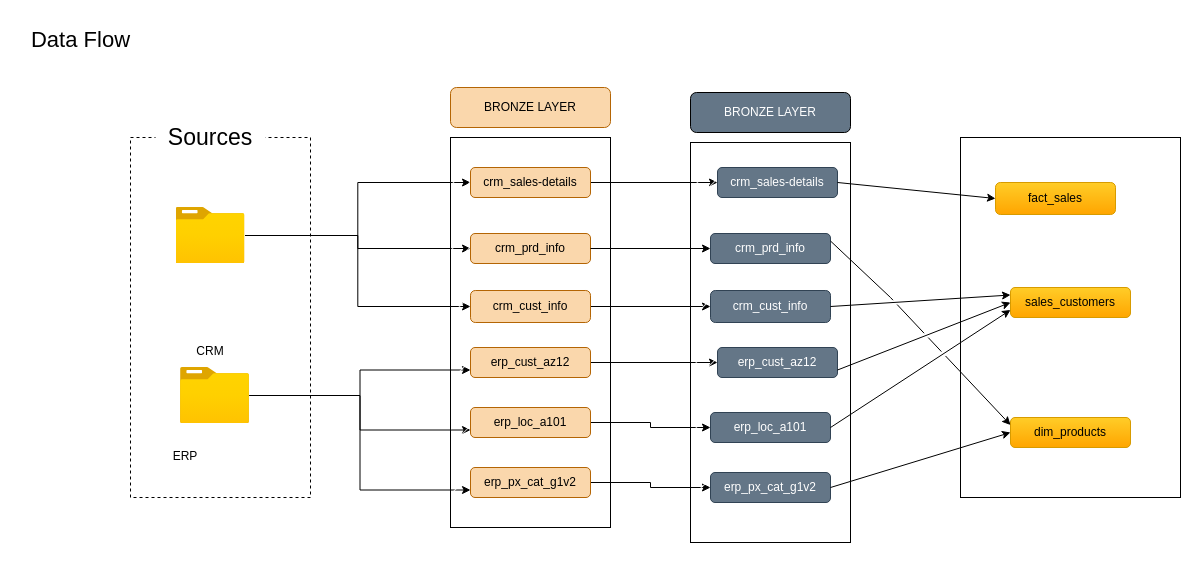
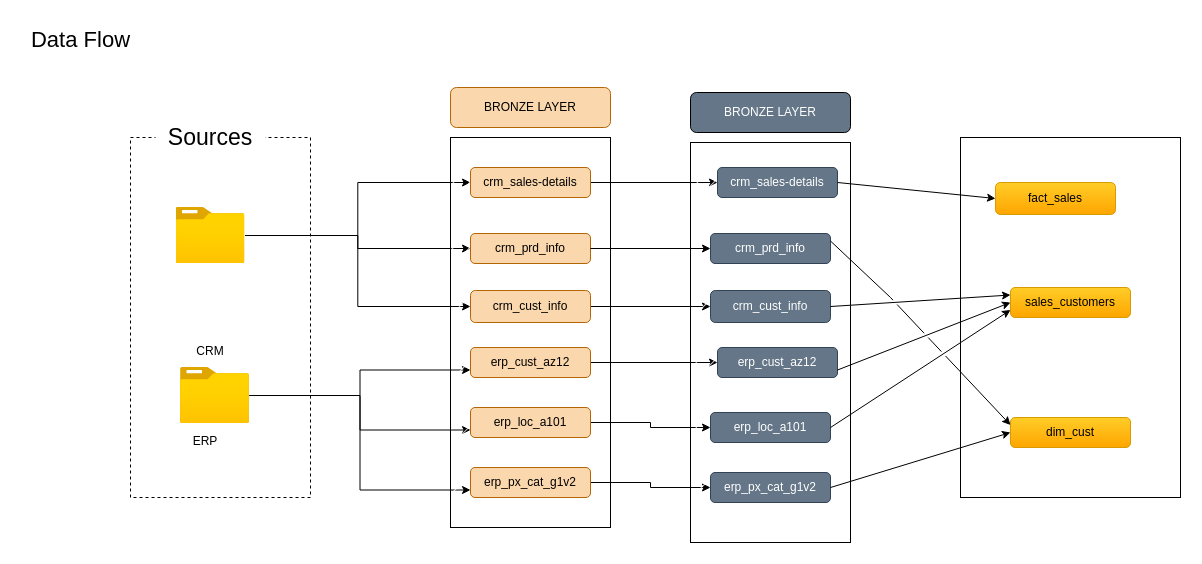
  <mxCell id="0" />
  <mxCell id="1" parent="0" />
  <mxCell id="2" value="" style="rounded=0;whiteSpace=wrap;html=1;fillColor=none;dashed=1;" parent="1" vertex="1"><mxGeometry x="130" y="137" width="180" height="360" as="geometry" /></mxCell>
  <mxCell id="3" value="&lt;font style=&quot;font-size: 23px;&quot;&gt;Sources&lt;/font&gt;" style="rounded=1;whiteSpace=wrap;html=1;strokeColor=none;" parent="1" vertex="1"><mxGeometry x="155" y="117" width="110" height="40" as="geometry" /></mxCell>
  <mxCell id="4" style="edgeStyle=orthogonalEdgeStyle;rounded=0;orthogonalLoop=1;jettySize=auto;html=1;entryX=0;entryY=0.5;entryDx=0;entryDy=0;" parent="1" source="7" target="17" edge="1"><mxGeometry relative="1" as="geometry" /></mxCell>
  <mxCell id="5" style="edgeStyle=orthogonalEdgeStyle;rounded=0;orthogonalLoop=1;jettySize=auto;html=1;" parent="1" source="7" target="18" edge="1"><mxGeometry relative="1" as="geometry" /></mxCell>
  <mxCell id="6" style="edgeStyle=orthogonalEdgeStyle;rounded=0;orthogonalLoop=1;jettySize=auto;html=1;entryX=0;entryY=0.5;entryDx=0;entryDy=0;" parent="1" source="7" target="20" edge="1"><mxGeometry relative="1" as="geometry" /></mxCell>
  <mxCell id="7" value="" style="image;aspect=fixed;html=1;points=[];align=center;fontSize=12;image=img/lib/azure2/general/Folder_Blank.svg;" parent="1" vertex="1"><mxGeometry x="175.5" y="207" width="69" height="56.0" as="geometry" /></mxCell>
  <mxCell id="8" style="edgeStyle=orthogonalEdgeStyle;rounded=0;orthogonalLoop=1;jettySize=auto;html=1;entryX=0;entryY=0.75;entryDx=0;entryDy=0;" parent="1" source="11" target="22" edge="1"><mxGeometry relative="1" as="geometry" /></mxCell>
  <mxCell id="9" style="edgeStyle=orthogonalEdgeStyle;rounded=0;orthogonalLoop=1;jettySize=auto;html=1;entryX=0;entryY=0.75;entryDx=0;entryDy=0;" parent="1" source="11" target="24" edge="1"><mxGeometry relative="1" as="geometry" /></mxCell>
  <mxCell id="10" style="edgeStyle=orthogonalEdgeStyle;rounded=0;orthogonalLoop=1;jettySize=auto;html=1;entryX=0;entryY=0.75;entryDx=0;entryDy=0;" parent="1" source="11" target="27" edge="1"><mxGeometry relative="1" as="geometry" /></mxCell>
  <mxCell id="11" value="" style="image;aspect=fixed;html=1;points=[];align=center;fontSize=12;image=img/lib/azure2/general/Folder_Blank.svg;" parent="1" vertex="1"><mxGeometry x="180" y="367" width="69" height="56.0" as="geometry" /></mxCell>
- <mxCell id="12" value="ERP" style="whiteSpace=wrap;html=1;verticalAlign=top;labelBackgroundColor=default;strokeColor=none;" parent="1" vertex="1"><mxGeometry x="160" y="442" width="50" height="20" as="geometry" /></mxCell>
+ <mxCell id="12" value="ERP" style="whiteSpace=wrap;html=1;verticalAlign=top;labelBackgroundColor=default;strokeColor=none;" parent="1" vertex="1"><mxGeometry x="180" y="427" width="50" height="20" as="geometry" /></mxCell>
  <mxCell id="13" value="CRM" style="whiteSpace=wrap;html=1;verticalAlign=top;labelBackgroundColor=default;strokeColor=none;" parent="1" vertex="1"><mxGeometry x="178" y="337" width="64" height="20" as="geometry" /></mxCell>
  <mxCell id="14" value="" style="rounded=0;whiteSpace=wrap;html=1;fillStyle=hatch;" parent="1" vertex="1"><mxGeometry x="450" y="137" width="160" height="390" as="geometry" /></mxCell>
  <mxCell id="15" value="BRONZE LAYER" style="rounded=1;whiteSpace=wrap;html=1;fillColor=#647687;strokeColor=default;fontColor=#ffffff;" parent="1" vertex="1"><mxGeometry x="690" y="92" width="160" height="40" as="geometry" /></mxCell>
  <mxCell id="16" style="edgeStyle=orthogonalEdgeStyle;rounded=0;orthogonalLoop=1;jettySize=auto;html=1;exitX=1;exitY=0.5;exitDx=0;exitDy=0;" parent="1" source="17" target="30" edge="1"><mxGeometry relative="1" as="geometry" /></mxCell>
  <mxCell id="17" value="crm_cust_info" style="rounded=1;whiteSpace=wrap;html=1;fillColor=#fad7ac;strokeColor=#b46504;" parent="1" vertex="1"><mxGeometry x="470" y="290" width="120" height="32" as="geometry" /></mxCell>
  <mxCell id="18" value="crm_prd_info" style="rounded=1;whiteSpace=wrap;html=1;fillColor=#fad7ac;strokeColor=#b46504;" parent="1" vertex="1"><mxGeometry x="470" y="233" width="120" height="30" as="geometry" /></mxCell>
  <mxCell id="19" style="edgeStyle=orthogonalEdgeStyle;rounded=0;orthogonalLoop=1;jettySize=auto;html=1;exitX=1;exitY=0.5;exitDx=0;exitDy=0;entryX=0;entryY=0.5;entryDx=0;entryDy=0;" parent="1" source="20" target="31" edge="1"><mxGeometry relative="1" as="geometry" /></mxCell>
  <mxCell id="20" value="crm_sales-details" style="rounded=1;whiteSpace=wrap;html=1;fillColor=#fad7ac;strokeColor=#b46504;" parent="1" vertex="1"><mxGeometry x="470" y="167" width="120" height="30" as="geometry" /></mxCell>
  <mxCell id="21" style="edgeStyle=orthogonalEdgeStyle;rounded=0;orthogonalLoop=1;jettySize=auto;html=1;exitX=1;exitY=0.5;exitDx=0;exitDy=0;entryX=0;entryY=0.5;entryDx=0;entryDy=0;" parent="1" source="22" target="32" edge="1"><mxGeometry relative="1" as="geometry" /></mxCell>
  <mxCell id="22" value="erp_cust_az12" style="rounded=1;whiteSpace=wrap;html=1;fillColor=#fad7ac;strokeColor=#b46504;" parent="1" vertex="1"><mxGeometry x="470" y="347" width="120" height="30" as="geometry" /></mxCell>
  <mxCell id="23" style="edgeStyle=orthogonalEdgeStyle;rounded=0;orthogonalLoop=1;jettySize=auto;html=1;exitX=1;exitY=0.5;exitDx=0;exitDy=0;entryX=0;entryY=0.5;entryDx=0;entryDy=0;" parent="1" source="24" target="33" edge="1"><mxGeometry relative="1" as="geometry" /></mxCell>
  <mxCell id="24" value="erp_loc_a101" style="rounded=1;whiteSpace=wrap;html=1;fillColor=#fad7ac;strokeColor=#b46504;" parent="1" vertex="1"><mxGeometry x="470" y="407" width="120" height="30" as="geometry" /></mxCell>
  <mxCell id="25" style="edgeStyle=orthogonalEdgeStyle;rounded=0;orthogonalLoop=1;jettySize=auto;html=1;exitX=0.5;exitY=1;exitDx=0;exitDy=0;" parent="1" source="22" target="22" edge="1"><mxGeometry relative="1" as="geometry" /></mxCell>
  <mxCell id="26" style="edgeStyle=orthogonalEdgeStyle;rounded=0;orthogonalLoop=1;jettySize=auto;html=1;exitX=1;exitY=0.5;exitDx=0;exitDy=0;entryX=0;entryY=0.5;entryDx=0;entryDy=0;" parent="1" source="27" target="35" edge="1"><mxGeometry relative="1" as="geometry" /></mxCell>
  <mxCell id="27" value="erp_px_cat_g1v2" style="rounded=1;whiteSpace=wrap;html=1;fillColor=#fad7ac;strokeColor=#b46504;" parent="1" vertex="1"><mxGeometry x="470" y="467" width="120" height="30" as="geometry" /></mxCell>
  <mxCell id="28" value="" style="rounded=0;whiteSpace=wrap;html=1;fillStyle=hatch;" parent="1" vertex="1"><mxGeometry x="690" y="142" width="160" height="400" as="geometry" /></mxCell>
  <mxCell id="29" value="BRONZE LAYER" style="rounded=1;whiteSpace=wrap;html=1;fillColor=#fad7ac;strokeColor=#b46504;" parent="1" vertex="1"><mxGeometry x="450" y="87" width="160" height="40" as="geometry" /></mxCell>
  <mxCell id="30" value="crm_cust_info" style="rounded=1;whiteSpace=wrap;html=1;fillColor=#647687;strokeColor=#314354;fontColor=#ffffff;" parent="1" vertex="1"><mxGeometry x="710" y="290" width="120" height="32" as="geometry" /></mxCell>
  <mxCell id="31" value="crm_sales-details" style="rounded=1;whiteSpace=wrap;html=1;fillColor=#647687;fontColor=#ffffff;strokeColor=#314354;" parent="1" vertex="1"><mxGeometry x="717" y="167" width="120" height="30" as="geometry" /></mxCell>
  <mxCell id="32" value="erp_cust_az12" style="rounded=1;whiteSpace=wrap;html=1;fillColor=#647687;fontColor=#ffffff;strokeColor=#314354;" parent="1" vertex="1"><mxGeometry x="717" y="347" width="120" height="30" as="geometry" /></mxCell>
  <mxCell id="33" value="erp_loc_a101" style="rounded=1;whiteSpace=wrap;html=1;fillColor=#647687;fontColor=#ffffff;strokeColor=#314354;" parent="1" vertex="1"><mxGeometry x="710" y="412" width="120" height="30" as="geometry" /></mxCell>
  <mxCell id="34" style="edgeStyle=orthogonalEdgeStyle;rounded=0;orthogonalLoop=1;jettySize=auto;html=1;exitX=0.5;exitY=1;exitDx=0;exitDy=0;" parent="1" source="32" target="32" edge="1"><mxGeometry relative="1" as="geometry" /></mxCell>
  <mxCell id="35" value="erp_px_cat_g1v2" style="rounded=1;whiteSpace=wrap;html=1;fillColor=#647687;fontColor=#ffffff;strokeColor=#314354;" parent="1" vertex="1"><mxGeometry x="710" y="472" width="120" height="30" as="geometry" /></mxCell>
  <mxCell id="36" value="crm_prd_info" style="rounded=1;whiteSpace=wrap;html=1;fillColor=#647687;strokeColor=#314354;fontColor=#ffffff;" parent="1" vertex="1"><mxGeometry x="710" y="233" width="120" height="30" as="geometry" /></mxCell>
  <mxCell id="37" style="edgeStyle=orthogonalEdgeStyle;rounded=0;orthogonalLoop=1;jettySize=auto;html=1;exitX=1;exitY=0.5;exitDx=0;exitDy=0;entryX=0;entryY=0.5;entryDx=0;entryDy=0;" parent="1" source="18" target="36" edge="1"><mxGeometry relative="1" as="geometry"><mxPoint x="690" y="248" as="targetPoint" /></mxGeometry></mxCell>
  <mxCell id="38" value="" style="rounded=0;whiteSpace=wrap;html=1;fillStyle=hatch;" parent="1" vertex="1"><mxGeometry x="960" y="137" width="220" height="360" as="geometry" /></mxCell>
  <mxCell id="39" value="fact_sales" style="rounded=1;whiteSpace=wrap;html=1;fillColor=#ffcd28;gradientColor=#ffa500;strokeColor=#d79b00;" parent="1" vertex="1"><mxGeometry x="995" y="182" width="120" height="32" as="geometry" /></mxCell>
- <mxCell id="40" value="dim_products" style="rounded=1;whiteSpace=wrap;html=1;fillColor=#ffcd28;gradientColor=#ffa500;strokeColor=#d79b00;" parent="1" vertex="1"><mxGeometry x="1010" y="417" width="120" height="30" as="geometry" /></mxCell>
+ <mxCell id="40" value="dim_cust" style="rounded=1;whiteSpace=wrap;html=1;fillColor=#ffcd28;gradientColor=#ffa500;strokeColor=#d79b00;" parent="1" vertex="1"><mxGeometry x="1010" y="417" width="120" height="30" as="geometry" /></mxCell>
  <mxCell id="41" style="edgeStyle=orthogonalEdgeStyle;rounded=0;orthogonalLoop=1;jettySize=auto;html=1;exitX=0.5;exitY=1;exitDx=0;exitDy=0;" parent="1" edge="1"><mxGeometry relative="1" as="geometry"><mxPoint x="1050" y="442" as="sourcePoint" /><mxPoint x="1050" y="442" as="targetPoint" /></mxGeometry></mxCell>
  <mxCell id="42" value="sales_customers" style="rounded=1;whiteSpace=wrap;html=1;fillColor=#ffcd28;gradientColor=#ffa500;strokeColor=#d79b00;" parent="1" vertex="1"><mxGeometry x="1010" y="287" width="120" height="30" as="geometry" /></mxCell>
  <mxCell id="43" value="" style="endArrow=classic;html=1;rounded=0;exitX=1;exitY=0.5;exitDx=0;exitDy=0;entryX=0;entryY=0.25;entryDx=0;entryDy=0;" parent="1" source="30" target="42" edge="1"><mxGeometry width="50" height="50" relative="1" as="geometry"><mxPoint x="880" y="307" as="sourcePoint" /><mxPoint x="930" y="257" as="targetPoint" /></mxGeometry></mxCell>
  <mxCell id="44" value="" style="endArrow=classic;html=1;rounded=0;exitX=1;exitY=0.75;exitDx=0;exitDy=0;entryX=0;entryY=0.5;entryDx=0;entryDy=0;" parent="1" source="32" target="42" edge="1"><mxGeometry width="50" height="50" relative="1" as="geometry"><mxPoint x="880" y="307" as="sourcePoint" /><mxPoint x="930" y="257" as="targetPoint" /></mxGeometry></mxCell>
  <mxCell id="45" value="" style="endArrow=classic;html=1;rounded=0;exitX=1;exitY=0.5;exitDx=0;exitDy=0;entryX=0;entryY=0.75;entryDx=0;entryDy=0;" parent="1" source="33" target="42" edge="1"><mxGeometry width="50" height="50" relative="1" as="geometry"><mxPoint x="829" y="386" as="sourcePoint" /><mxPoint x="1010" y="347" as="targetPoint" /></mxGeometry></mxCell>
  <mxCell id="46" value="" style="endArrow=classic;html=1;rounded=0;entryX=0;entryY=0.5;entryDx=0;entryDy=0;exitX=1;exitY=0.5;exitDx=0;exitDy=0;" parent="1" source="31" target="39" edge="1"><mxGeometry width="50" height="50" relative="1" as="geometry"><mxPoint x="710" y="307" as="sourcePoint" /><mxPoint x="760" y="257" as="targetPoint" /></mxGeometry></mxCell>
  <mxCell id="47" value="" style="endArrow=classic;html=1;rounded=0;exitX=1;exitY=0.25;exitDx=0;exitDy=0;entryX=0;entryY=0.25;entryDx=0;entryDy=0;jumpStyle=gap;" parent="1" source="36" target="40" edge="1"><mxGeometry width="50" height="50" relative="1" as="geometry"><mxPoint x="770" y="307" as="sourcePoint" /><mxPoint x="820" y="257" as="targetPoint" /><Array as="points"><mxPoint x="890" y="297" /></Array></mxGeometry></mxCell>
  <mxCell id="48" value="" style="endArrow=classic;html=1;rounded=0;exitX=1;exitY=0.5;exitDx=0;exitDy=0;entryX=0;entryY=0.5;entryDx=0;entryDy=0;" parent="1" source="35" target="40" edge="1"><mxGeometry width="50" height="50" relative="1" as="geometry"><mxPoint x="790" y="313" as="sourcePoint" /><mxPoint x="970" y="497" as="targetPoint" /></mxGeometry></mxCell>
  <mxCell id="49" value="&lt;font style=&quot;font-size: 22px;&quot;&gt;Data Flow&lt;/font&gt;" style="text;html=1;align=center;verticalAlign=middle;resizable=0;points=[];autosize=1;strokeColor=none;fillColor=none;" vertex="1" parent="1"><mxGeometry x="20" y="20" width="120" height="40" as="geometry" /></mxCell>
